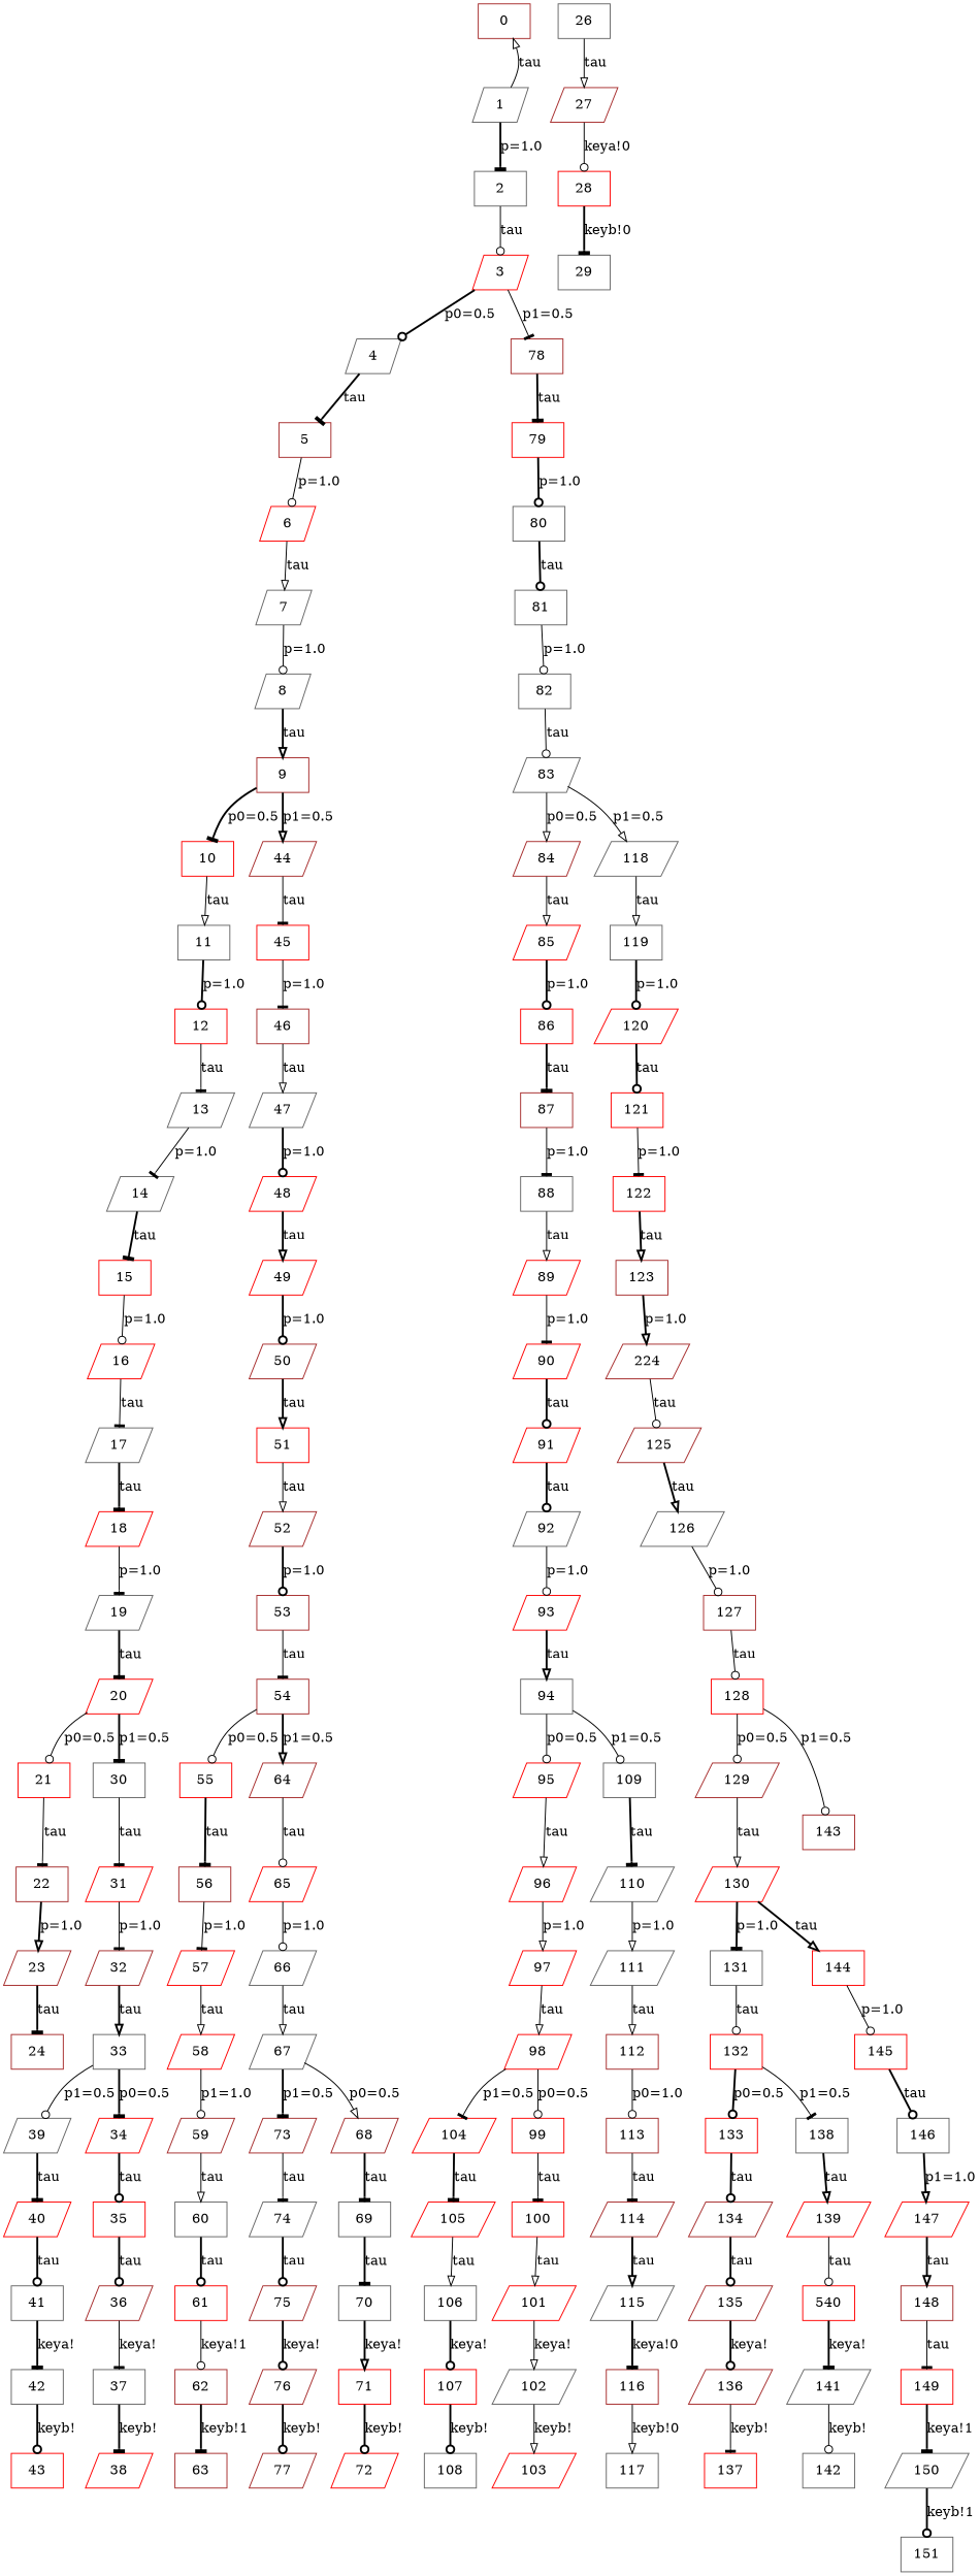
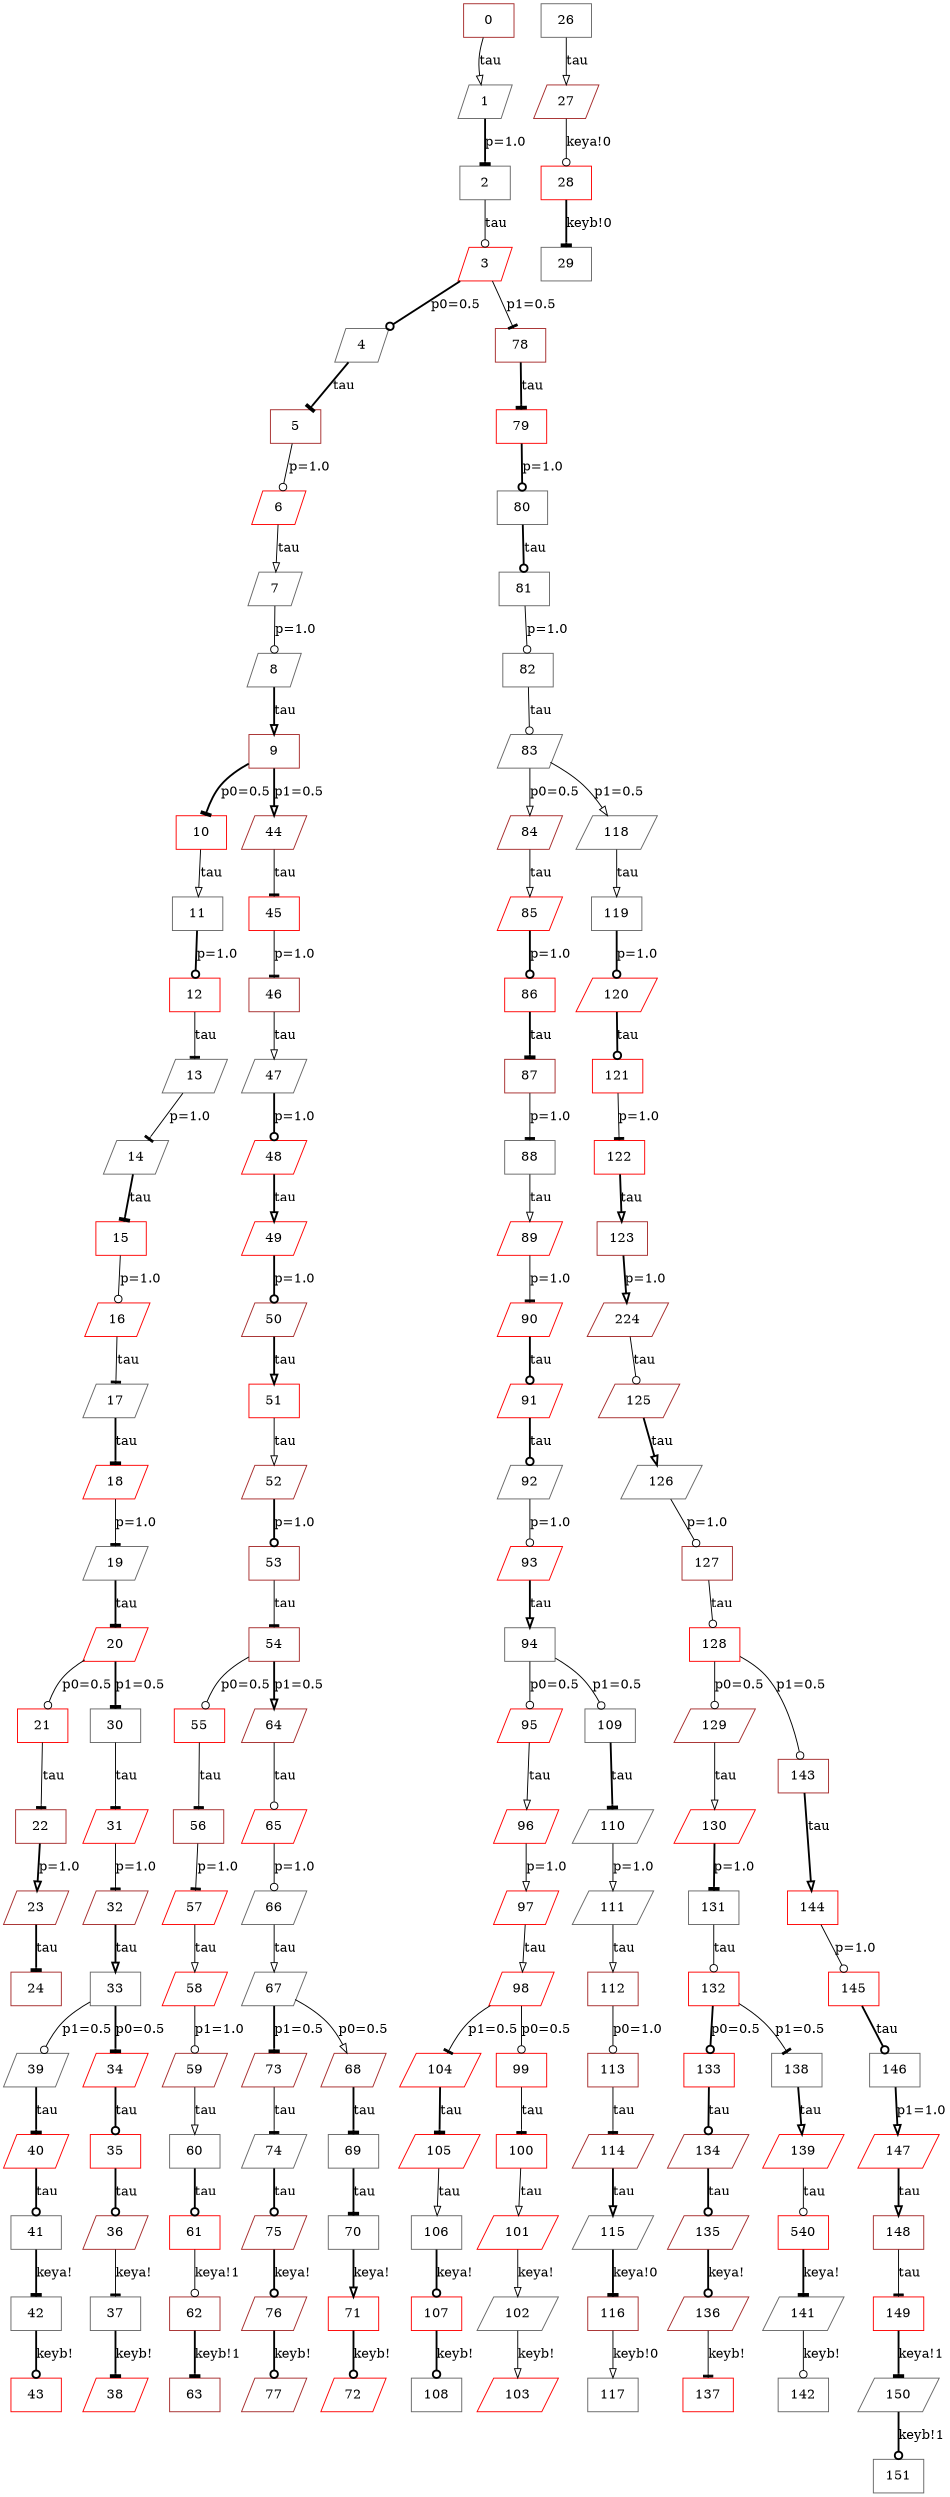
  digraph {
    node [color=red shape=parallelogram]
    edge [arrowhead=odot style=solid]
    0 [color=brown shape=box]
    1 [color=gray40]
    2 [color=gray40 shape=box]
    3
    4 [color=gray40]
    78 [color=brown shape=box]
    5 [color=brown shape=box]
    79 [shape=box]
    6
    7 [color=gray40]
    8 [color=gray40]
    9 [color=brown shape=box]
    10 [shape=box]
    44 [color=brown]
    11 [color=gray40 shape=box]
    45 [shape=box]
    12 [shape=box]
    13 [color=gray40]
    14 [color=gray40]
    15 [shape=box]
    16
    17 [color=gray40]
    18
    19 [color=gray40]
    20
    21 [shape=box]
    30 [color=gray40 shape=box]
    22 [color=brown shape=box]
    31
    23 [color=brown]
    24 [color=brown shape=box]
    26 [color=gray40 shape=box]
    27 [color=brown]
    28 [shape=box]
    29 [color=gray40 shape=box]
    32 [color=brown]
    33 [color=gray40 shape=box]
    34
    39 [color=gray40]
    35 [shape=box]
    40
    36 [color=brown]
    37 [color=gray40 shape=box]
    38
    41 [color=gray40 shape=box]
    42 [color=gray40 shape=box]
    43 [shape=box]
    46 [color=brown shape=box]
    47 [color=gray40]
    48
    49
    50 [color=brown]
    51 [shape=box]
    52 [color=brown]
    53 [color=brown shape=box]
    54 [color=brown shape=box]
    55 [shape=box]
    64 [color=brown]
    56 [color=brown shape=box]
    65
    57
    58
    59 [color=brown]
    60 [color=gray40 shape=box]
    61 [shape=box]
    62 [color=brown shape=box]
    63 [color=brown shape=box]
    66 [color=gray40]
    67 [color=gray40]
    68 [color=brown]
    73 [color=brown]
    69 [color=gray40 shape=box]
    74 [color=gray40]
    70 [color=gray40 shape=box]
    71 [shape=box]
    72
    75 [color=brown]
    76 [color=brown]
    77 [color=brown]
    80 [color=gray40 shape=box]
    81 [color=gray40 shape=box]
    82 [color=gray40 shape=box]
    83 [color=gray40]
    84 [color=brown]
    118 [color=gray40]
    85
    119 [color=gray40 shape=box]
    86 [shape=box]
    87 [color=brown shape=box]
    88 [color=gray40 shape=box]
    89
    90
    91
    92 [color=gray40]
    93
    94 [color=gray40 shape=box]
    95
    109 [color=gray40 shape=box]
    96
    110 [color=gray40]
    97
    98
    99 [shape=box]
    104
    100 [shape=box]
    105
    101
    102 [color=gray40]
    103
    106 [color=gray40 shape=box]
    107 [shape=box]
    108 [color=gray40 shape=box]
    111 [color=gray40]
    112 [color=brown shape=box]
    113 [color=brown shape=box]
    114 [color=brown]
    115 [color=gray40]
    116 [color=brown shape=box]
    117 [color=gray40 shape=box]
    120
    121 [shape=box]
    122 [shape=box]
    123 [color=brown shape=box]
    n124 [color=brown label=224]
    125 [color=brown]
    126 [color=gray40]
    127 [color=brown shape=box]
    128 [shape=box]
    129 [color=brown]
    143 [color=brown shape=box]
    130
    144 [shape=box]
    131 [color=gray40 shape=box]
    132 [shape=box]
    133 [shape=box]
    138 [color=gray40 shape=box]
    134 [color=brown]
    139
    135 [color=brown]
    136 [color=brown]
    137 [shape=box]
    n142 [label=540 shape=box]
    141 [color=gray40]
    142 [color=gray40 shape=box]
    145 [shape=box]
    146 [color=gray40 shape=box]
    147
    148 [color=brown shape=box]
    149 [shape=box]
    150 [color=gray40]
    151 [color=gray40 shape=box]
-   1 -> 0 [arrowhead=onormal label=tau]
+   0 -> 1 [arrowhead=onormal label=tau]
    1 -> 2 [arrowhead=tee label="p=1.0" style=bold]
    2 -> 3 [label=tau]
    3 -> 4 [label="p0=0.5" style=bold]
    3 -> 78 [arrowhead=tee label="p1=0.5"]
    4 -> 5 [arrowhead=tee label=tau style=bold]
    78 -> 79 [arrowhead=tee label=tau style=bold]
    5 -> 6 [label="p=1.0"]
    79 -> 80 [label="p=1.0" style=bold]
    6 -> 7 [arrowhead=onormal label=tau]
    7 -> 8 [label="p=1.0"]
    8 -> 9 [arrowhead=onormal label=tau style=bold]
    9 -> 10 [arrowhead=tee label="p0=0.5" style=bold]
    9 -> 44 [arrowhead=onormal label="p1=0.5" style=bold]
    10 -> 11 [arrowhead=onormal label=tau]
    44 -> 45 [arrowhead=tee label=tau]
    11 -> 12 [label="p=1.0" style=bold]
    45 -> 46 [arrowhead=tee label="p=1.0"]
    12 -> 13 [arrowhead=tee label=tau]
    13 -> 14 [arrowhead=tee label="p=1.0"]
    14 -> 15 [arrowhead=tee label=tau style=bold]
    15 -> 16 [label="p=1.0"]
    16 -> 17 [arrowhead=tee label=tau]
    17 -> 18 [arrowhead=tee label=tau style=bold]
    18 -> 19 [arrowhead=tee label="p=1.0"]
    19 -> 20 [arrowhead=tee label=tau style=bold]
    20 -> 21 [label="p0=0.5"]
    20 -> 30 [arrowhead=tee label="p1=0.5" style=bold]
    21 -> 22 [arrowhead=tee label=tau]
    30 -> 31 [arrowhead=tee label=tau]
    22 -> 23 [arrowhead=onormal label="p=1.0" style=bold]
    31 -> 32 [arrowhead=tee label="p=1.0"]
    23 -> 24 [arrowhead=tee label=tau style=bold]
    26 -> 27 [arrowhead=onormal label=tau]
    27 -> 28 [label="keya!0"]
    28 -> 29 [arrowhead=tee label="keyb!0" style=bold]
    32 -> 33 [arrowhead=onormal label=tau style=bold]
    33 -> 34 [arrowhead=tee label="p0=0.5" style=bold]
    33 -> 39 [label="p1=0.5"]
    34 -> 35 [label=tau style=bold]
    39 -> 40 [arrowhead=tee label=tau style=bold]
    35 -> 36 [label=tau style=bold]
    40 -> 41 [label=tau style=bold]
    36 -> 37 [arrowhead=tee label="keya!"]
    37 -> 38 [arrowhead=tee label="keyb!" style=bold]
    41 -> 42 [arrowhead=tee label="keya!" style=bold]
    42 -> 43 [label="keyb!" style=bold]
    46 -> 47 [arrowhead=onormal label=tau]
    47 -> 48 [label="p=1.0" style=bold]
    48 -> 49 [arrowhead=onormal label=tau style=bold]
    49 -> 50 [label="p=1.0" style=bold]
    50 -> 51 [arrowhead=onormal label=tau style=bold]
    51 -> 52 [arrowhead=onormal label=tau]
    52 -> 53 [label="p=1.0" style=bold]
    53 -> 54 [arrowhead=tee label=tau]
    54 -> 55 [label="p0=0.5"]
    54 -> 64 [arrowhead=onormal label="p1=0.5" style=bold]
-   55 -> 56 [arrowhead=tee label=tau style=bold]
+   55 -> 56 [arrowhead=tee label=tau]
    64 -> 65 [label=tau]
    56 -> 57 [arrowhead=tee label="p=1.0"]
    65 -> 66 [label="p=1.0"]
    57 -> 58 [arrowhead=onormal label=tau]
    58 -> 59 [label="p1=1.0"]
    59 -> 60 [arrowhead=onormal label=tau]
    60 -> 61 [label=tau style=bold]
    61 -> 62 [label="keya!1"]
    62 -> 63 [arrowhead=tee label="keyb!1" style=bold]
    66 -> 67 [arrowhead=onormal label=tau]
    67 -> 68 [arrowhead=onormal label="p0=0.5"]
    67 -> 73 [arrowhead=tee label="p1=0.5" style=bold]
    68 -> 69 [arrowhead=tee label=tau style=bold]
    73 -> 74 [arrowhead=tee label=tau]
    69 -> 70 [arrowhead=tee label=tau style=bold]
    74 -> 75 [label=tau style=bold]
    70 -> 71 [arrowhead=onormal label="keya!" style=bold]
    71 -> 72 [label="keyb!" style=bold]
    75 -> 76 [label="keya!" style=bold]
    76 -> 77 [label="keyb!" style=bold]
    80 -> 81 [label=tau style=bold]
    81 -> 82 [label="p=1.0"]
    82 -> 83 [label=tau]
    83 -> 84 [arrowhead=onormal label="p0=0.5"]
    83 -> 118 [arrowhead=onormal label="p1=0.5"]
    84 -> 85 [arrowhead=onormal label=tau]
    118 -> 119 [arrowhead=onormal label=tau]
    85 -> 86 [label="p=1.0" style=bold]
    119 -> 120 [label="p=1.0" style=bold]
    86 -> 87 [arrowhead=tee label=tau style=bold]
    87 -> 88 [arrowhead=tee label="p=1.0"]
    88 -> 89 [arrowhead=onormal label=tau]
    89 -> 90 [arrowhead=tee label="p=1.0"]
    90 -> 91 [label=tau style=bold]
    91 -> 92 [label=tau style=bold]
    92 -> 93 [label="p=1.0"]
    93 -> 94 [arrowhead=onormal label=tau style=bold]
    94 -> 95 [label="p0=0.5"]
    94 -> 109 [label="p1=0.5"]
    95 -> 96 [arrowhead=onormal label=tau]
    109 -> 110 [arrowhead=tee label=tau style=bold]
    96 -> 97 [arrowhead=onormal label="p=1.0"]
    110 -> 111 [arrowhead=onormal label="p=1.0"]
    97 -> 98 [arrowhead=onormal label=tau]
    98 -> 99 [label="p0=0.5"]
    98 -> 104 [arrowhead=tee label="p1=0.5"]
    99 -> 100 [arrowhead=tee label=tau]
    104 -> 105 [arrowhead=tee label=tau style=bold]
    100 -> 101 [arrowhead=onormal label=tau]
    105 -> 106 [arrowhead=onormal label=tau]
    101 -> 102 [arrowhead=onormal label="keya!"]
    102 -> 103 [arrowhead=onormal label="keyb!"]
    106 -> 107 [label="keya!" style=bold]
    107 -> 108 [label="keyb!" style=bold]
    111 -> 112 [arrowhead=onormal label=tau]
    112 -> 113 [label="p0=1.0"]
    113 -> 114 [arrowhead=tee label=tau]
    114 -> 115 [arrowhead=onormal label=tau style=bold]
    115 -> 116 [arrowhead=tee label="keya!0" style=bold]
    116 -> 117 [arrowhead=onormal label="keyb!0"]
    120 -> 121 [label=tau style=bold]
    121 -> 122 [arrowhead=tee label="p=1.0"]
    122 -> 123 [arrowhead=onormal label=tau style=bold]
    123 -> n124 [arrowhead=onormal label="p=1.0" style=bold]
    n124 -> 125 [label=tau]
    125 -> 126 [arrowhead=onormal label=tau style=bold]
    126 -> 127 [label="p=1.0"]
    127 -> 128 [label=tau]
    128 -> 129 [label="p0=0.5"]
    128 -> 143 [label="p1=0.5"]
    129 -> 130 [arrowhead=onormal label=tau]
-   130 -> 144 [arrowhead=onormal label=tau style=bold]
+   143 -> 144 [arrowhead=onormal label=tau style=bold]
    130 -> 131 [arrowhead=tee label="p=1.0" style=bold]
    144 -> 145 [label="p=1.0"]
    131 -> 132 [label=tau]
    132 -> 133 [label="p0=0.5" style=bold]
    132 -> 138 [arrowhead=tee label="p1=0.5"]
    133 -> 134 [label=tau style=bold]
    138 -> 139 [arrowhead=onormal label=tau style=bold]
    134 -> 135 [label=tau style=bold]
    139 -> n142 [label=tau]
    135 -> 136 [label="keya!" style=bold]
    136 -> 137 [arrowhead=tee label="keyb!"]
    n142 -> 141 [arrowhead=tee label="keya!" style=bold]
    141 -> 142 [label="keyb!"]
    145 -> 146 [label=tau style=bold]
    146 -> 147 [arrowhead=onormal label="p1=1.0" style=bold]
    147 -> 148 [arrowhead=onormal label=tau style=bold]
    148 -> 149 [arrowhead=tee label=tau]
    149 -> 150 [arrowhead=tee label="keya!1" style=bold]
    150 -> 151 [label="keyb!1" style=bold]
  }
